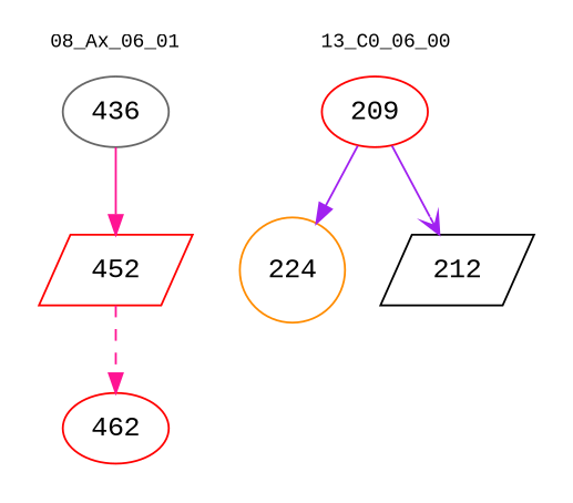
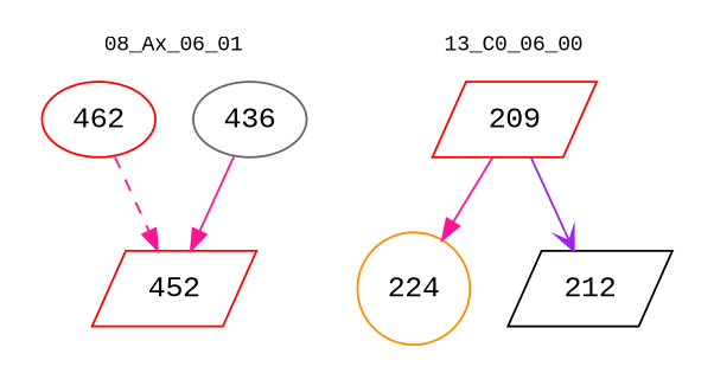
  digraph {
    fontname="Liberation Mono"
    node [color=red fontname="Liberation Mono" shape=ellipse]
    edge [arrowhead=normal color=deeppink fontname="Liberation Mono" style=solid]
    n1 [label=452 shape=parallelogram]
    n2 [color=gray40 label=436]
    n3 [label=462]
-   n4 [label=209]
+   n4 [label=209 shape=parallelogram]
    n5 [color=darkorange label=224 shape=circle]
    n6 [color=black label=212 shape=parallelogram]
    subgraph cluster_1 {
      color=white
      fontsize=10
      label="08_Ax_06_01"
      n1
      n2
      n3
    }
    subgraph cluster_2 {
      color=white
      fontsize=10
      label="13_C0_06_00"
      n4
      n5
      n6
    }
-   n1 -> n3 [style=dashed]
+   n3 -> n1 [style=dashed]
    n2 -> n1
-   n4 -> n5 [color=purple]
+   n4 -> n5
    n4 -> n6 [arrowhead=vee color=purple]
  }
